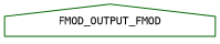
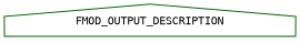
  digraph {
    rankdir=LR
    fontname="DejaVu Sans Mono"
-   n1 [color=darkgreen fillcolor=white fontname="DejaVu Sans Mono" fontsize=10 height=0.2 label=FMOD_OUTPUT_FMOD shape=house style=filled width=0.4]
+   n1 [color=darkgreen fillcolor=white fontname="DejaVu Sans Mono" fontsize=10 height=0.2 label=FMOD_OUTPUT_DESCRIPTION shape=house style=filled width=0.4]
  }
